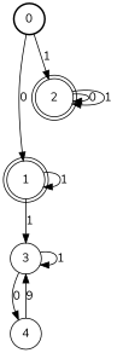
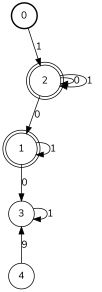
  digraph {
    fontname=Nunito
    node [fontname=Nunito shape=circle]
    edge [fontname=Nunito]
    0 [style=bold]
    1 [peripheries=2]
    2 [peripheries=2]
    3
    4
-   0 -> 1 [label=0]
+   2 -> 1 [label=0]
    0 -> 2 [label=1]
    1 -> 1 [label=1]
-   1 -> 3 [label=1]
+   1 -> 3 [label=0]
    2 -> 2 [label=0]
    2 -> 2 [label=1]
    3 -> 3 [label=1]
-   3 -> 4 [label=0]
    4 -> 3 [label=9]
  }
